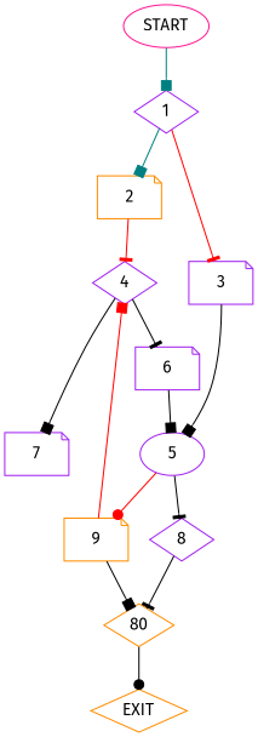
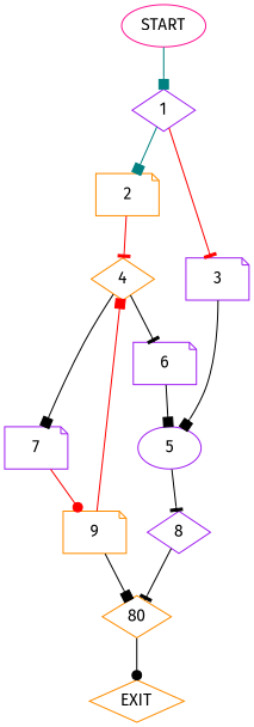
  digraph {
    fontname="Fira Sans"
    node [color=purple fontname="Fira Sans" shape=diamond]
    edge [arrowhead=box color=black fontname="Fira Sans"]
    n1 [color=deeppink label=START shape=ellipse]
    1
    2 [color=darkorange shape=note]
    3 [shape=note]
    n5 [color=darkorange label=EXIT]
-   4
+   4 [color=darkorange]
    5 [shape=ellipse]
    6 [shape=note]
    7 [shape=note]
    8
    9 [color=darkorange shape=note]
    n12 [color=darkorange label=80]
    n1 -> 1 [color=teal]
    1 -> 2 [color=teal]
    1 -> 3 [arrowhead=tee color=red]
    2 -> 4 [arrowhead=tee color=red]
    3 -> 5
    4 -> 6 [arrowhead=tee]
    4 -> 7
    5 -> 8 [arrowhead=tee]
-   5 -> 9 [arrowhead=dot color=red]
+   7 -> 9 [arrowhead=dot color=red]
    6 -> 5
    8 -> n12 [arrowhead=tee]
    9 -> 4 [color=red]
    9 -> n12
    n12 -> n5 [arrowhead=dot]
  }
